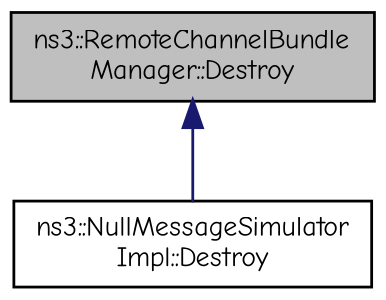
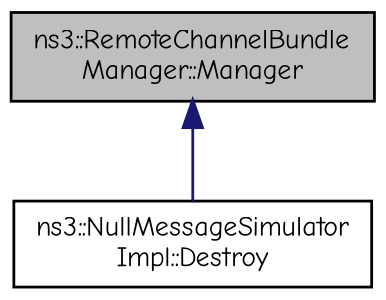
  digraph {
    rankdir=TB
    fontname="Comic Neue"
    node [color=black fontname="Comic Neue" fontsize=10 shape=record style=filled]
-   n1 [fillcolor=grey75 fontcolor=black height=0.2 label="ns3::RemoteChannelBundle\lManager::Destroy" width=0.4]
+   n1 [fillcolor=grey75 fontcolor=black height=0.2 label="ns3::RemoteChannelBundle\lManager::Manager" width=0.4]
    n2 [fillcolor=white height=0.2 label="ns3::NullMessageSimulator\lImpl::Destroy" width=0.4]
    n1 -> n2 [color=midnightblue dir=back fontname="Comic Neue" fontsize=10 labelfontname=Helvetica labelfontsize=10 style=solid]
  }
